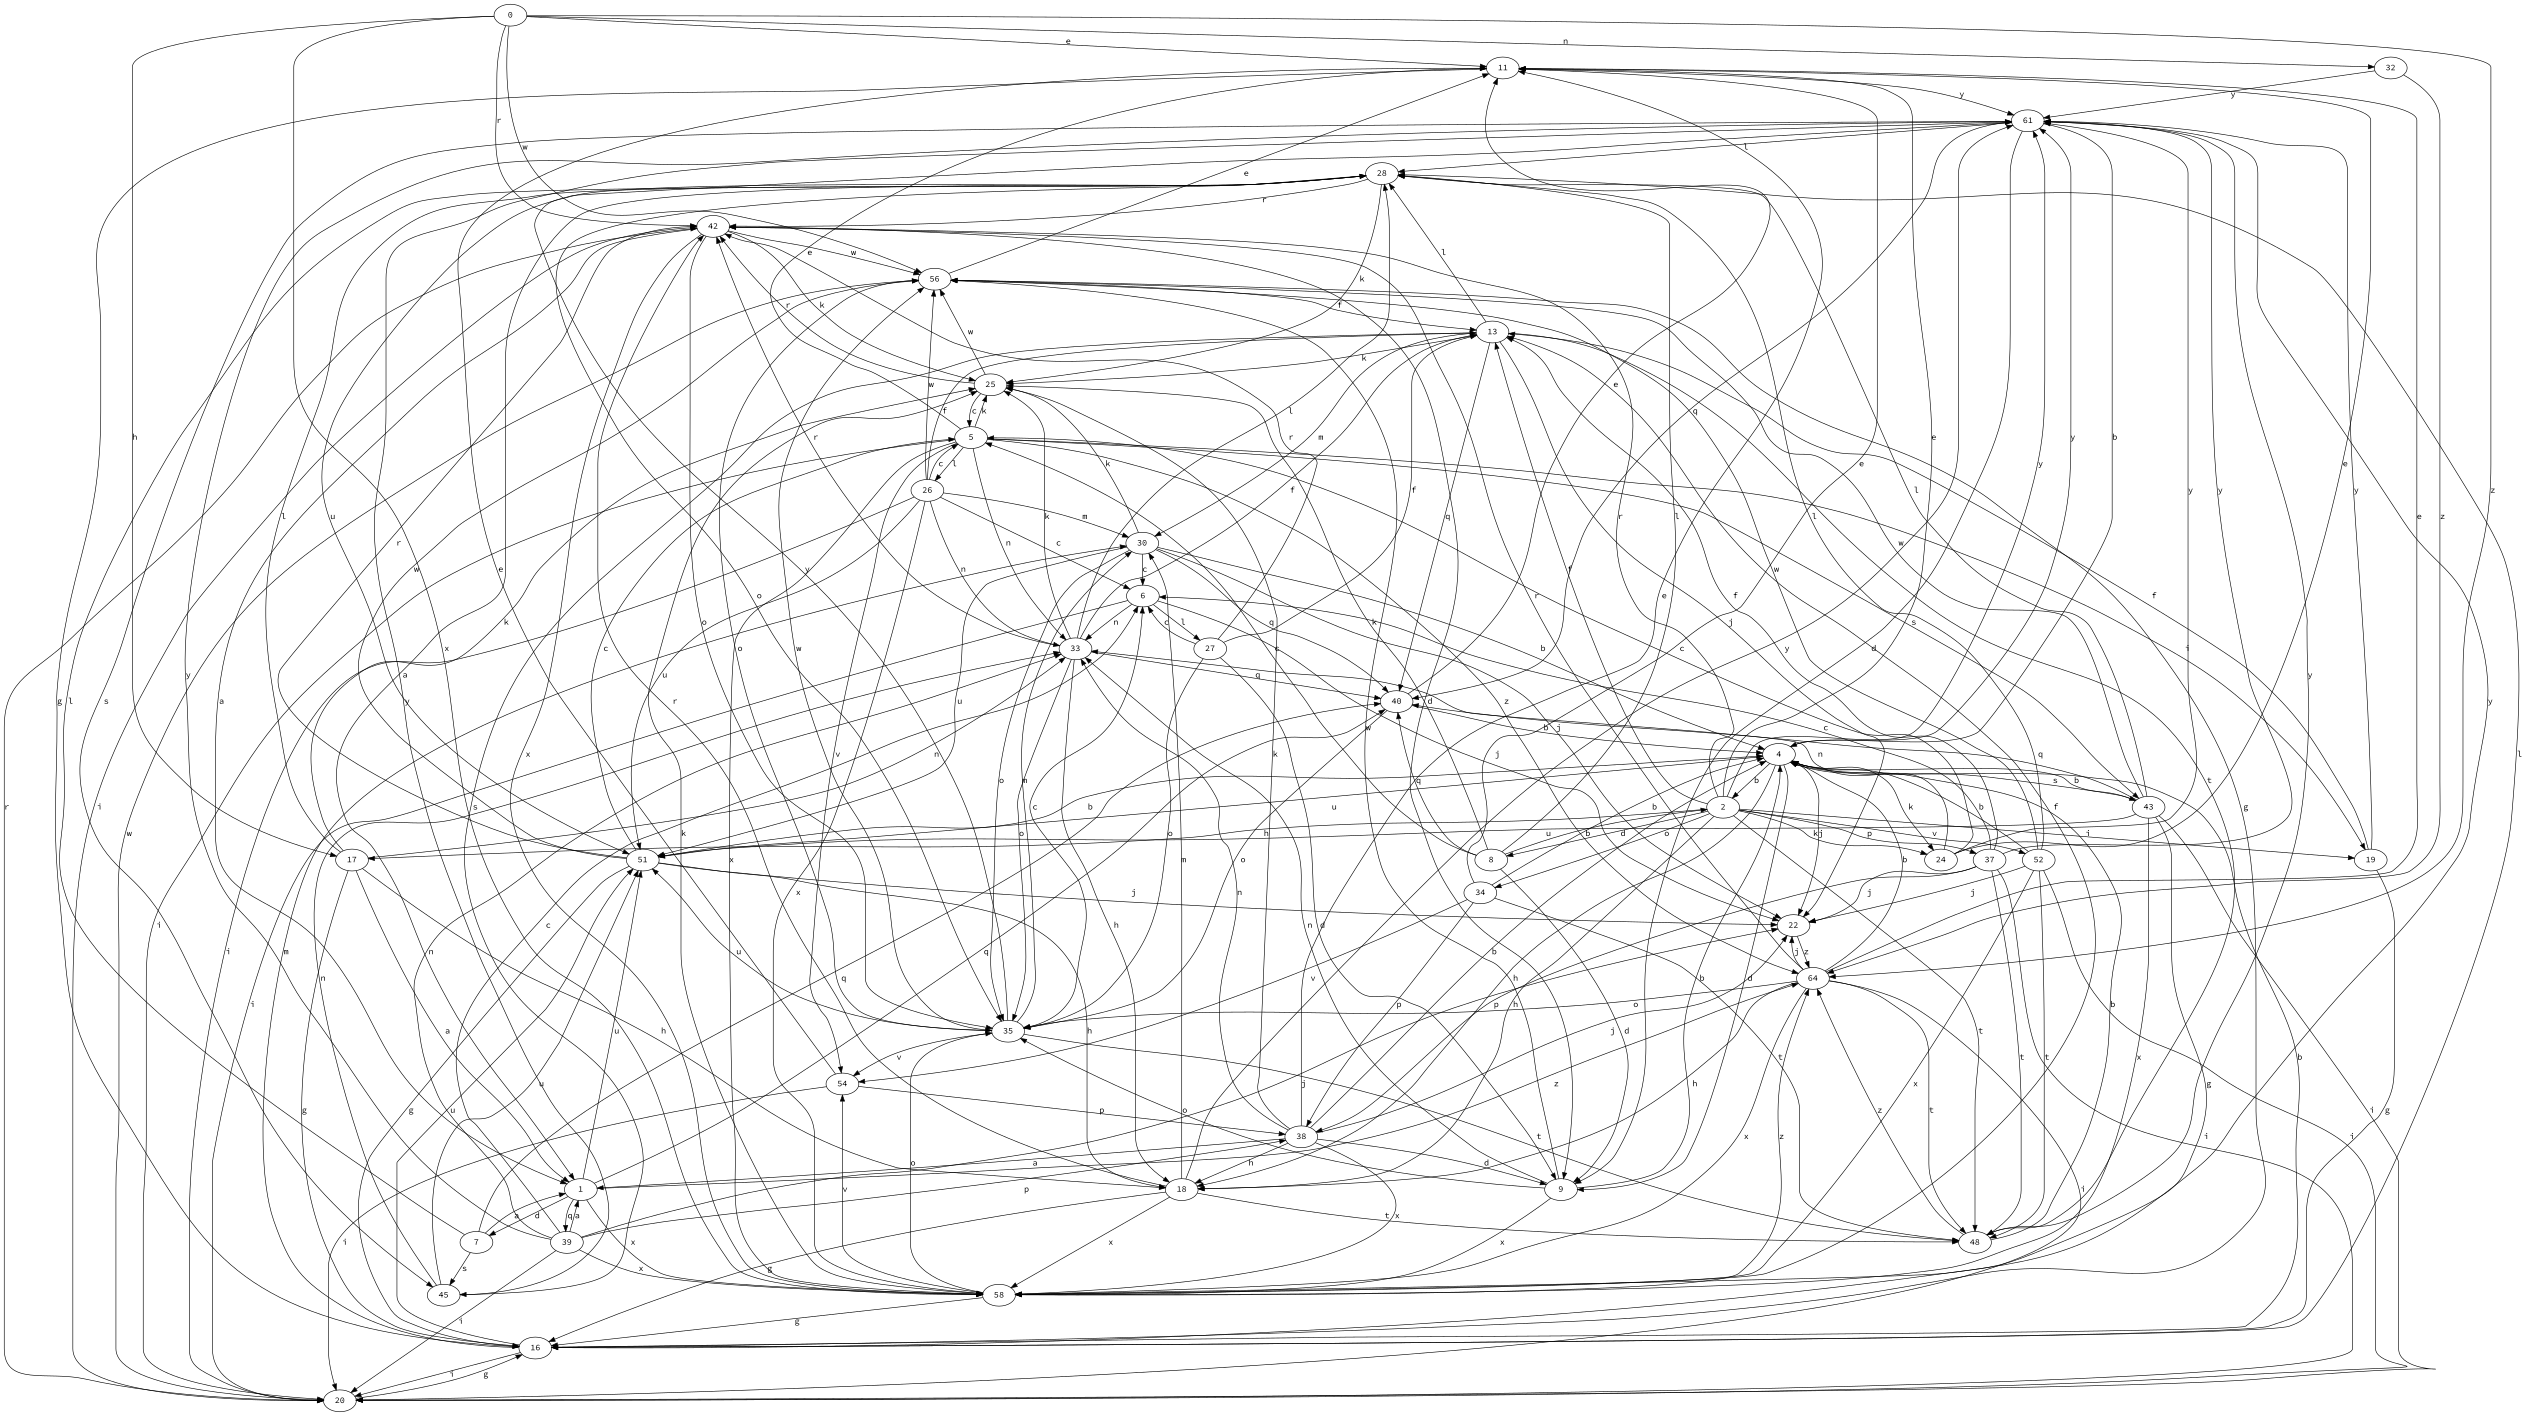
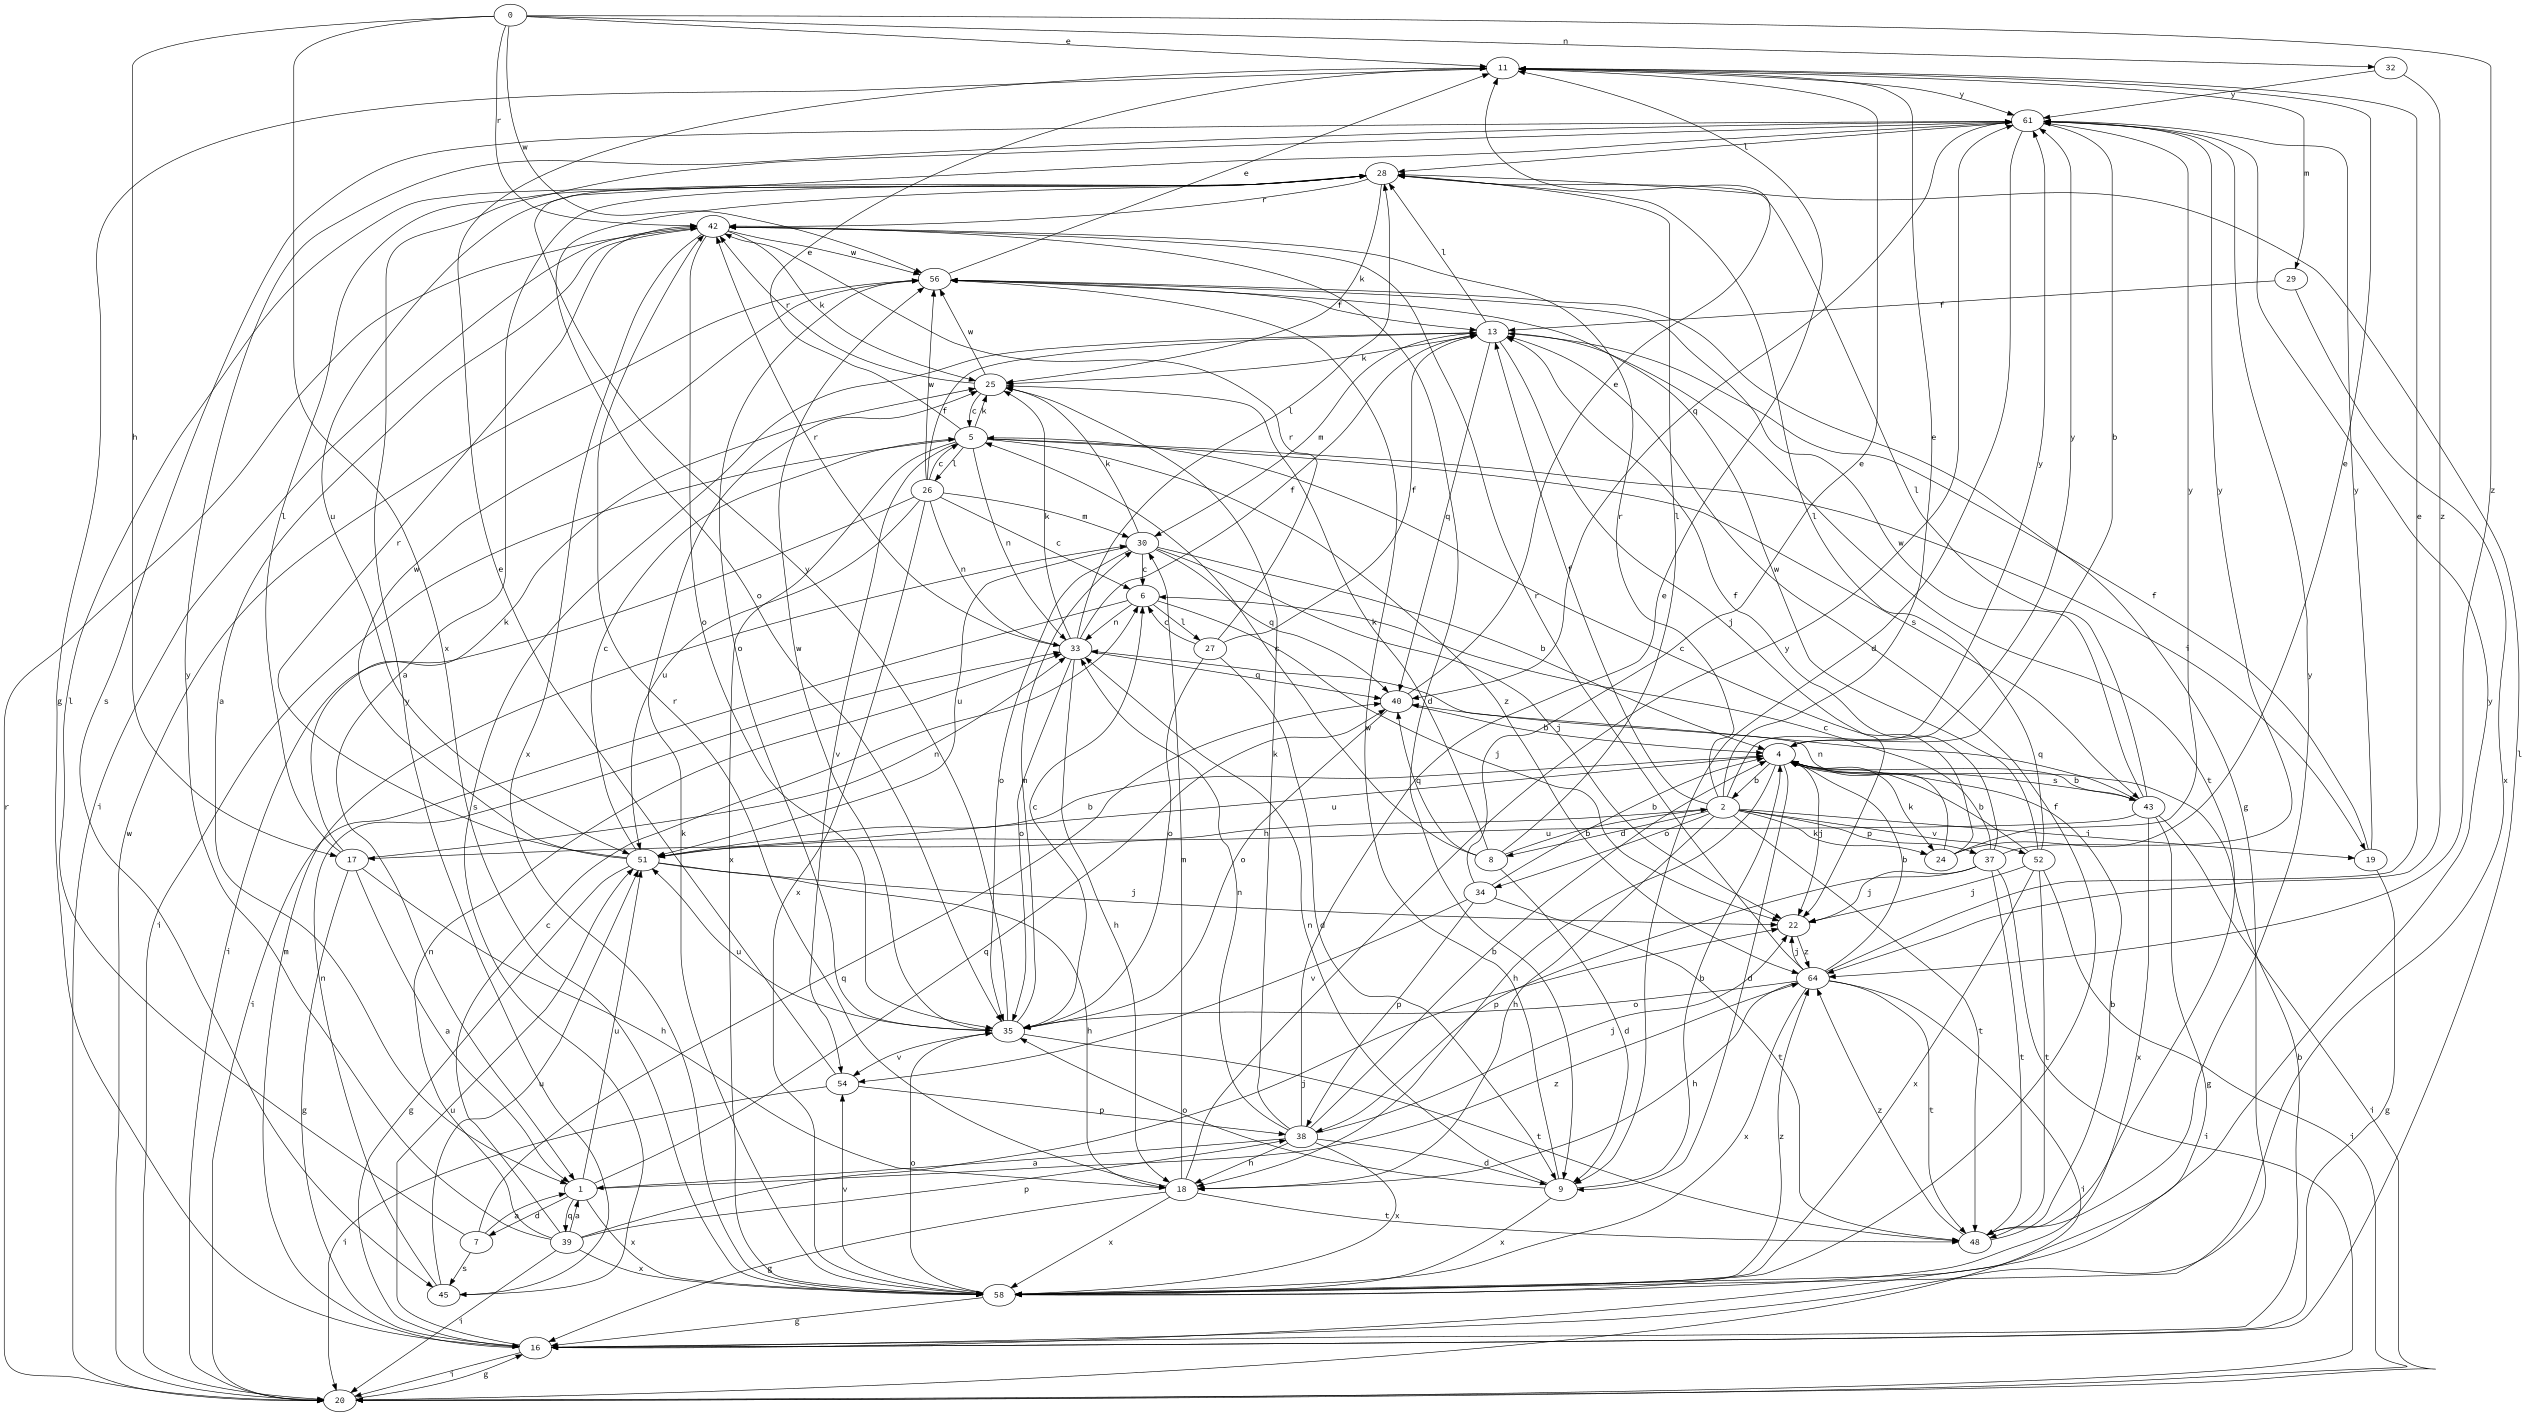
  strict digraph {
    fontname="Source Code Pro"
    node [fontname="Source Code Pro"]
    edge [fontname="Source Code Pro"]
    0
    11
    17
    32
    42
    56
    58
    64
    61
    16
+   29
    1
    18
    25
    33
    28
    9
    20
    35
    13
    54
    48
    4
    22
    7
    39
    40
    51
    45
    6
    38
    5
    2
    8
    19
    24
    34
    37
    52
    30
    43
    26
    27
    0 -> 11 [label=e]
    0 -> 17 [label=h]
    0 -> 32 [label=n]
    0 -> 42 [label=r]
    0 -> 56 [label=w]
    0 -> 58 [label=x]
    0 -> 64 [label=z]
    11 -> 61 [label=y]
    11 -> 16 [label=g]
+   11 -> 29 [label=m]
    17 -> 16 [label=g]
    17 -> 1 [label=a]
    17 -> 18 [label=h]
    17 -> 25 [label=k]
    17 -> 33 [label=n]
    17 -> 28 [label=l]
    32 -> 64 [label=z]
    32 -> 61 [label=y]
    42 -> 56 [label=w]
    42 -> 58 [label=x]
    42 -> 1 [label=a]
    42 -> 25 [label=k]
    42 -> 9 [label=d]
    42 -> 20 [label=i]
    42 -> 35 [label=o]
    56 -> 11 [label=e]
    56 -> 16 [label=g]
    56 -> 35 [label=o]
    56 -> 13 [label=f]
    58 -> 64 [label=z]
    58 -> 61 [label=y]
    58 -> 16 [label=g]
    58 -> 25 [label=k]
    58 -> 35 [label=o]
    58 -> 13 [label=f]
    58 -> 54 [label=v]
    64 -> 11 [label=e]
    64 -> 42 [label=r]
    64 -> 58 [label=x]
    64 -> 18 [label=h]
    64 -> 20 [label=i]
    64 -> 35 [label=o]
    64 -> 48 [label=t]
    64 -> 4 [label=b]
    64 -> 22 [label=j]
    61 -> 28 [label=l]
    61 -> 9 [label=d]
    61 -> 4 [label=b]
    61 -> 40 [label=q]
    61 -> 45 [label=s]
    16 -> 28 [label=l]
    16 -> 20 [label=i]
    16 -> 4 [label=b]
    16 -> 51 [label=u]
    16 -> 30 [label=m]
+   29 -> 58 [label=x]
+   29 -> 13 [label=f]
    1 -> 58 [label=x]
    1 -> 64 [label=z]
    1 -> 7 [label=d]
    1 -> 39 [label=q]
    1 -> 40 [label=q]
    1 -> 51 [label=u]
    18 -> 42 [label=r]
    18 -> 58 [label=x]
    18 -> 61 [label=y]
    18 -> 16 [label=g]
    18 -> 48 [label=t]
    18 -> 30 [label=m]
    25 -> 42 [label=r]
    25 -> 56 [label=w]
    25 -> 5 [label=c]
    33 -> 42 [label=r]
    33 -> 18 [label=h]
    33 -> 25 [label=k]
    33 -> 28 [label=l]
    33 -> 35 [label=o]
    33 -> 13 [label=f]
    33 -> 40 [label=q]
    28 -> 42 [label=r]
    28 -> 1 [label=a]
    28 -> 25 [label=k]
    28 -> 35 [label=o]
    28 -> 51 [label=u]
    9 -> 56 [label=w]
    9 -> 58 [label=x]
    9 -> 33 [label=n]
    9 -> 35 [label=o]
    9 -> 4 [label=b]
    20 -> 42 [label=r]
    20 -> 56 [label=w]
    20 -> 16 [label=g]
    35 -> 56 [label=w]
    35 -> 61 [label=y]
    35 -> 54 [label=v]
    35 -> 48 [label=t]
    35 -> 51 [label=u]
    35 -> 6 [label=c]
    35 -> 30 [label=m]
    13 -> 25 [label=k]
    13 -> 28 [label=l]
    13 -> 48 [label=t]
    13 -> 22 [label=j]
    13 -> 40 [label=q]
    13 -> 45 [label=s]
    13 -> 30 [label=m]
    54 -> 11 [label=e]
    54 -> 20 [label=i]
    54 -> 38 [label=p]
    48 -> 64 [label=z]
    48 -> 61 [label=y]
    48 -> 4 [label=b]
    4 -> 61 [label=y]
    4 -> 18 [label=h]
    4 -> 9 [label=d]
    4 -> 22 [label=j]
    4 -> 51 [label=u]
    4 -> 2 [label=b]
    4 -> 24 [label=k]
    4 -> 43 [label=s]
    22 -> 64 [label=z]
    7 -> 1 [label=a]
    7 -> 28 [label=l]
    7 -> 40 [label=q]
    7 -> 45 [label=s]
    39 -> 58 [label=x]
    39 -> 61 [label=y]
    39 -> 1 [label=a]
    39 -> 33 [label=n]
    39 -> 20 [label=i]
    39 -> 22 [label=j]
    39 -> 6 [label=c]
    39 -> 38 [label=p]
    40 -> 11 [label=e]
    40 -> 35 [label=o]
    40 -> 4 [label=b]
    51 -> 42 [label=r]
    51 -> 56 [label=w]
    51 -> 16 [label=g]
    51 -> 18 [label=h]
    51 -> 4 [label=b]
    51 -> 22 [label=j]
    51 -> 5 [label=c]
    45 -> 61 [label=y]
    45 -> 33 [label=n]
    45 -> 51 [label=u]
    6 -> 33 [label=n]
    6 -> 20 [label=i]
    6 -> 22 [label=j]
    6 -> 27 [label=l]
    38 -> 11 [label=e]
    38 -> 58 [label=x]
    38 -> 1 [label=a]
    38 -> 18 [label=h]
    38 -> 25 [label=k]
    38 -> 33 [label=n]
    38 -> 9 [label=d]
    38 -> 4 [label=b]
    38 -> 22 [label=j]
    5 -> 11 [label=e]
    5 -> 58 [label=x]
    5 -> 64 [label=z]
    5 -> 25 [label=k]
    5 -> 33 [label=n]
    5 -> 20 [label=i]
    5 -> 54 [label=v]
    5 -> 19 [label=i]
    5 -> 43 [label=s]
    5 -> 26 [label=l]
    2 -> 11 [label=e]
    2 -> 17 [label=h]
    2 -> 42 [label=r]
    2 -> 61 [label=y]
    2 -> 18 [label=h]
    2 -> 13 [label=f]
    2 -> 48 [label=t]
    2 -> 8 [label=d]
    2 -> 19 [label=i]
    2 -> 24 [label=k]
    2 -> 34 [label=o]
    2 -> 37 [label=p]
    2 -> 52 [label=v]
    8 -> 25 [label=k]
    8 -> 28 [label=l]
    8 -> 9 [label=d]
    8 -> 40 [label=q]
    8 -> 5 [label=c]
    8 -> 2 [label=b]
    19 -> 61 [label=y]
    19 -> 16 [label=g]
    19 -> 13 [label=f]
    24 -> 11 [label=e]
    24 -> 61 [label=y]
    24 -> 33 [label=n]
    24 -> 5 [label=c]
    34 -> 11 [label=e]
    34 -> 54 [label=v]
    34 -> 48 [label=t]
    34 -> 4 [label=b]
    34 -> 38 [label=p]
    37 -> 61 [label=y]
    37 -> 20 [label=i]
    37 -> 13 [label=f]
    37 -> 48 [label=t]
    37 -> 22 [label=j]
    37 -> 6 [label=c]
    37 -> 38 [label=p]
    52 -> 56 [label=w]
    52 -> 58 [label=x]
    52 -> 28 [label=l]
    52 -> 20 [label=i]
    52 -> 48 [label=t]
    52 -> 4 [label=b]
    52 -> 22 [label=j]
    30 -> 25 [label=k]
    30 -> 35 [label=o]
    30 -> 4 [label=b]
    30 -> 22 [label=j]
    30 -> 40 [label=q]
    30 -> 51 [label=u]
    30 -> 6 [label=c]
    43 -> 56 [label=w]
    43 -> 58 [label=x]
    43 -> 16 [label=g]
    43 -> 28 [label=l]
    43 -> 20 [label=i]
    43 -> 4 [label=b]
    43 -> 40 [label=q]
    43 -> 51 [label=u]
    26 -> 56 [label=w]
    26 -> 58 [label=x]
    26 -> 33 [label=n]
    26 -> 20 [label=i]
    26 -> 13 [label=f]
    26 -> 51 [label=u]
    26 -> 6 [label=c]
    26 -> 5 [label=c]
    26 -> 30 [label=m]
    27 -> 42 [label=r]
    27 -> 9 [label=d]
    27 -> 35 [label=o]
    27 -> 13 [label=f]
    27 -> 6 [label=c]
  }
